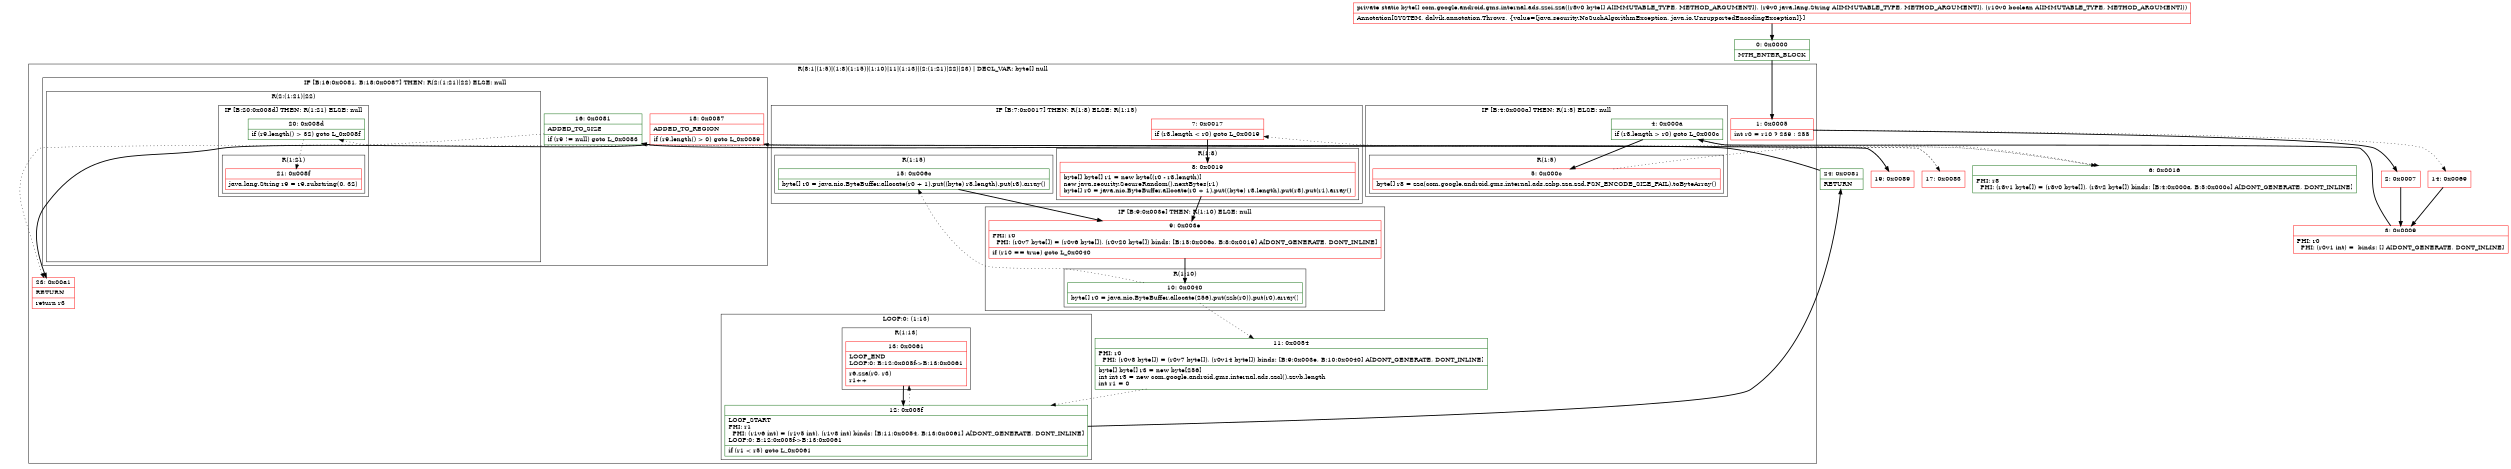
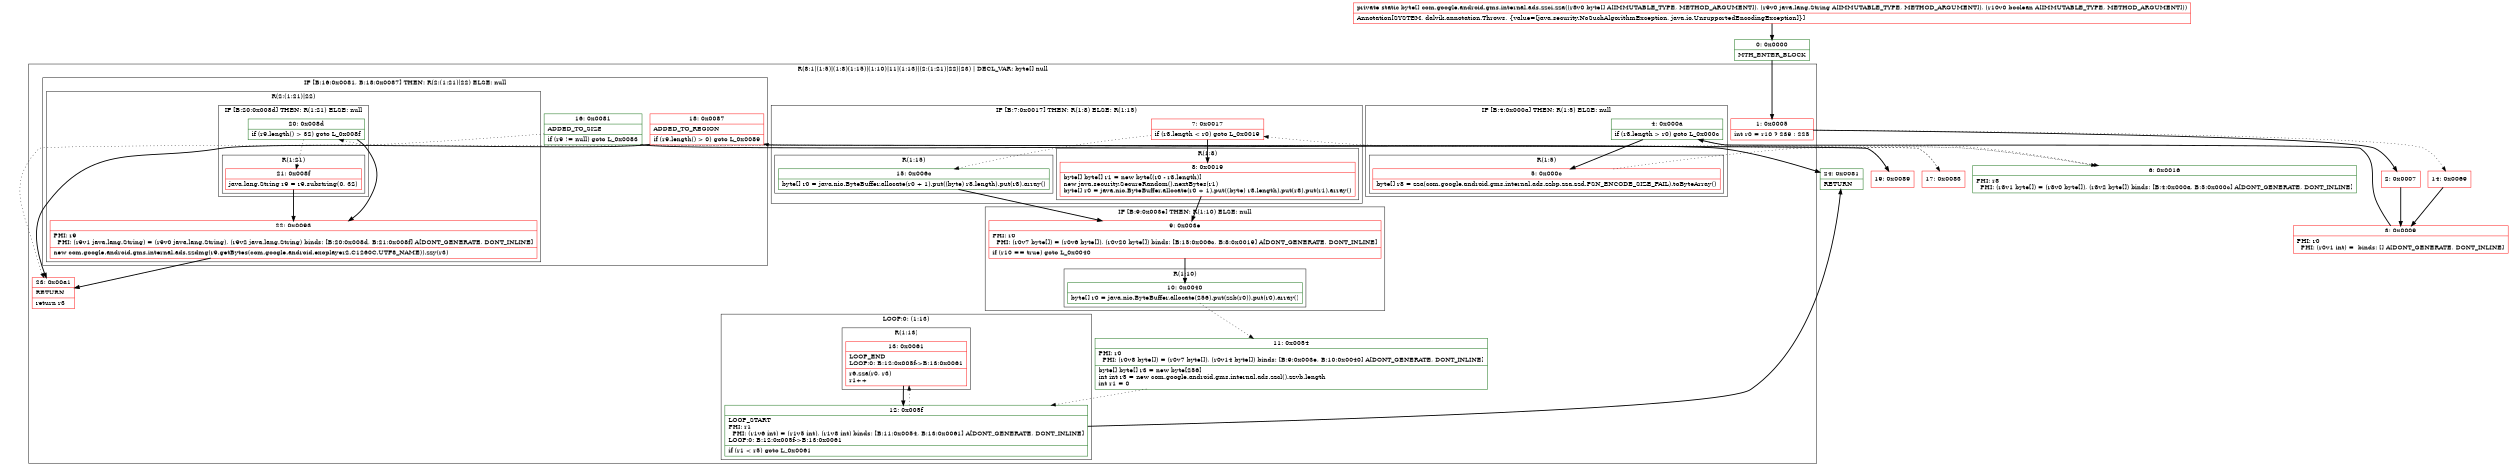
  digraph {
    node [color=red shape=record]
    edge [style=bold]
    n1 [label="{5\:\ 0x000c|byte[] r8 = zza(com.google.android.gms.internal.ads.zzbp.zza.zzd.PSN_ENCODE_SIZE_FAIL).toByteArray()\l}"]
    n2 [color=darkgreen label="{4\:\ 0x000a|if (r8.length \> r0) goto L_0x000c\l}"]
    n3 [label="{8\:\ 0x0019|byte[] byte[] r1 = new byte[(r0 \- r8.length)]\lnew java.security.SecureRandom().nextBytes(r1)\lbyte[] r0 = java.nio.ByteBuffer.allocate(r0 + 1).put((byte) r8.length).put(r8).put(r1).array()\l}"]
    n4 [color=darkgreen label="{15\:\ 0x006c|byte[] r0 = java.nio.ByteBuffer.allocate(r0 + 1).put((byte) r8.length).put(r8).array()\l}"]
    n5 [label="{7\:\ 0x0017|if (r8.length \< r0) goto L_0x0019\l}"]
    n6 [color=darkgreen label="{10\:\ 0x0040|byte[] r0 = java.nio.ByteBuffer.allocate(256).put(zzb(r0)).put(r0).array()\l}"]
    n7 [label="{9\:\ 0x003e|PHI: r0 \l  PHI: (r0v7 byte[]) = (r0v6 byte[]), (r0v20 byte[]) binds: [B:15:0x006c, B:8:0x0019] A[DONT_GENERATE, DONT_INLINE]\l|if (r10 == true) goto L_0x0040\l}"]
    n8 [label="{13\:\ 0x0061|LOOP_END\lLOOP:0: B:12:0x005f\-\>B:13:0x0061\l|r6.zza(r0, r3)\lr1++\l}"]
    n9 [color=darkgreen label="{12\:\ 0x005f|LOOP_START\lPHI: r1 \l  PHI: (r1v6 int) = (r1v5 int), (r1v8 int) binds: [B:11:0x0054, B:13:0x0061] A[DONT_GENERATE, DONT_INLINE]\lLOOP:0: B:12:0x005f\-\>B:13:0x0061\l|if (r1 \< r5) goto L_0x0061\l}"]
    n10 [label="{21\:\ 0x008f|java.lang.String r9 = r9.substring(0, 32)\l}"]
    n11 [color=darkgreen label="{20\:\ 0x008d|if (r9.length() \> 32) goto L_0x008f\l}"]
+   n12 [label="{22\:\ 0x0093|PHI: r9 \l  PHI: (r9v1 java.lang.String) = (r9v0 java.lang.String), (r9v2 java.lang.String) binds: [B:20:0x008d, B:21:0x008f] A[DONT_GENERATE, DONT_INLINE]\l|new com.google.android.gms.internal.ads.zzdmg(r9.getBytes(com.google.android.exoplayer2.C1260C.UTF8_NAME)).zzy(r3)\l}"]
    n13 [color=darkgreen label="{16\:\ 0x0081|ADDED_TO_SIZE\l|if (r9 != null) goto L_0x0083\l}"]
    n14 [label="{18\:\ 0x0087|ADDED_TO_REGION\l|if (r9.length() \> 0) goto L_0x0089\l}"]
-   n15 [label="{1\:\ 0x0005|int r0 = r10 ? 239 : 255\l}"]
+   n15 [label="{1\:\ 0x0005|int r0 = r10 ? 239 : 225\l}"]
    n16 [color=darkgreen label="{11\:\ 0x0054|PHI: r0 \l  PHI: (r0v8 byte[]) = (r0v7 byte[]), (r0v14 byte[]) binds: [B:9:0x003e, B:10:0x0040] A[DONT_GENERATE, DONT_INLINE]\l|byte[] byte[] r3 = new byte[256]\lint int r5 = new com.google.android.gms.internal.ads.zzcl().zzvb.length\lint r1 = 0\l}"]
    n17 [label="{23\:\ 0x00a1|RETURN\l|return r3\l}"]
    n18 [color=darkgreen label="{6\:\ 0x0016|PHI: r8 \l  PHI: (r8v1 byte[]) = (r8v0 byte[]), (r8v2 byte[]) binds: [B:4:0x000a, B:5:0x000c] A[DONT_GENERATE, DONT_INLINE]\l}"]
    n19 [color=darkgreen label="{24\:\ 0x0081|RETURN\l}"]
    n20 [label="{17\:\ 0x0083}"]
    n21 [label="{19\:\ 0x0089}"]
    n22 [label="{2\:\ 0x0007}"]
    n23 [label="{14\:\ 0x0069}"]
    n24 [label="{3\:\ 0x0009|PHI: r0 \l  PHI: (r0v1 int) =  binds: [] A[DONT_GENERATE, DONT_INLINE]\l}"]
    n25 [color=darkgreen label="{0\:\ 0x0000|MTH_ENTER_BLOCK\l}"]
    n26 [label="{private static byte[] com.google.android.gms.internal.ads.zzci.zza((r8v0 byte[] A[IMMUTABLE_TYPE, METHOD_ARGUMENT]), (r9v0 java.lang.String A[IMMUTABLE_TYPE, METHOD_ARGUMENT]), (r10v0 boolean A[IMMUTABLE_TYPE, METHOD_ARGUMENT]))  | Annotation[SYSTEM, dalvik.annotation.Throws, \{value=[java.security.NoSuchAlgorithmException, java.io.UnsupportedEncodingException]\}]\l}"]
    subgraph cluster_1 {
      label="R(8:1|(1:5)|(1:8)(1:15)|(1:10)|11|(1:13)|(2:(1:21)|22)|23) | DECL_VAR: byte[] null\l"
      n15
      n16
      n17
      subgraph cluster_2 {
        label="IF [B:4:0x000a] THEN: R(1:5) ELSE: null"
        n2
        subgraph cluster_3 {
          label="R(1:5)"
          n1
        }
      }
      subgraph cluster_4 {
        label="IF [B:7:0x0017] THEN: R(1:8) ELSE: R(1:15)"
        n5
        subgraph cluster_5 {
          label="R(1:8)"
          n3
        }
        subgraph cluster_6 {
          label="R(1:15)"
          n4
        }
      }
      subgraph cluster_7 {
        label="IF [B:9:0x003e] THEN: R(1:10) ELSE: null"
        n7
        subgraph cluster_8 {
          label="R(1:10)"
          n6
        }
      }
      subgraph cluster_9 {
        label="LOOP:0: (1:13)"
        n9
        subgraph cluster_10 {
          label="R(1:13)"
          n8
        }
      }
      subgraph cluster_11 {
        label="IF [B:16:0x0081, B:18:0x0087] THEN: R(2:(1:21)|22) ELSE: null"
        n13
        n14
        subgraph cluster_12 {
          label="R(2:(1:21)|22)"
+         n12
          subgraph cluster_13 {
            label="IF [B:20:0x008d] THEN: R(1:21) ELSE: null"
            n11
            subgraph cluster_14 {
              label="R(1:21)"
              n10
            }
          }
        }
      }
    }
    n1 -> n18 [style=dotted]
    n2 -> n1
    n2 -> n18 [style=dotted]
    n3 -> n7
    n4 -> n7
    n5 -> n3
-   n6 -> n4 [style=dotted]
+   n5 -> n4 [style=dotted]
    n6 -> n16 [style=dotted]
    n7 -> n6
    n8 -> n9
    n9 -> n8 [style=dotted]
    n9 -> n19
+   n10 -> n12
    n11 -> n10 [style=dotted]
+   n11 -> n12
+   n12 -> n17
    n13 -> n17 [style=dotted]
    n13 -> n20 [style=dotted]
    n14 -> n17
    n14 -> n21
    n15 -> n22
    n15 -> n23 [style=dotted]
    n16 -> n9 [style=dotted]
    n18 -> n5 [style=dotted]
-   n19 -> n13
+   n13 -> n19
    n20 -> n14 [style=dotted]
    n21 -> n11 [style=dotted]
    n22 -> n24
    n23 -> n24
    n24 -> n2
    n25 -> n15
    n26 -> n25
  }
